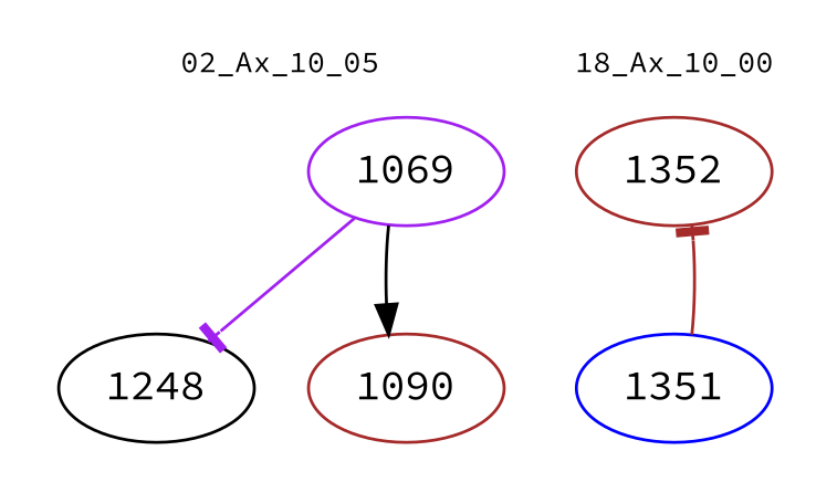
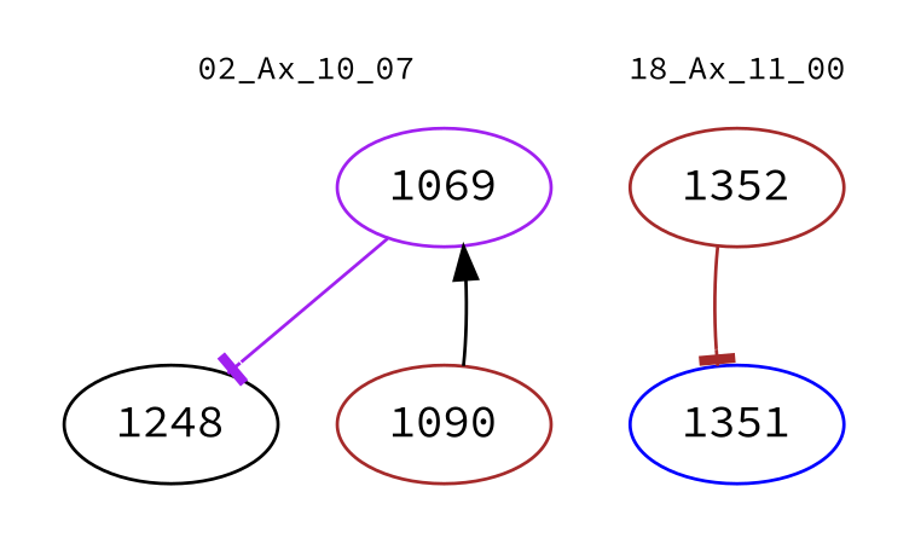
  digraph {
    fontname="Source Code Pro"
    node [color=brown fontname="Source Code Pro"]
    edge [arrowhead=tee fontname="Source Code Pro"]
    n1 [color=purple label=1069]
    n2 [color=black label=1248]
    n3 [label=1090]
    n4 [label=1352]
    n5 [color=blue label=1351]
    subgraph cluster_1 {
      color=white
      fontsize=10
-     label="02_Ax_10_05"
+     label="02_Ax_10_07"
      n1
      n2
      n3
    }
    subgraph cluster_2 {
      color=white
      fontsize=10
-     label="18_Ax_10_00"
+     label="18_Ax_11_00"
      n4
      n5
    }
    n1 -> n2 [color=purple]
-   n1 -> n3 [arrowhead=normal color=black]
-   n5 -> n4 [color=brown]
+   n3 -> n1 [arrowhead=normal color=black]
+   n4 -> n5 [color=brown]
  }
